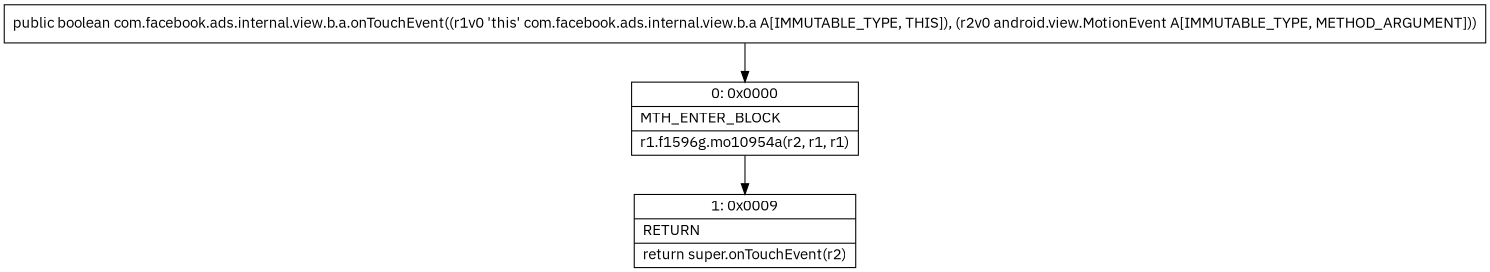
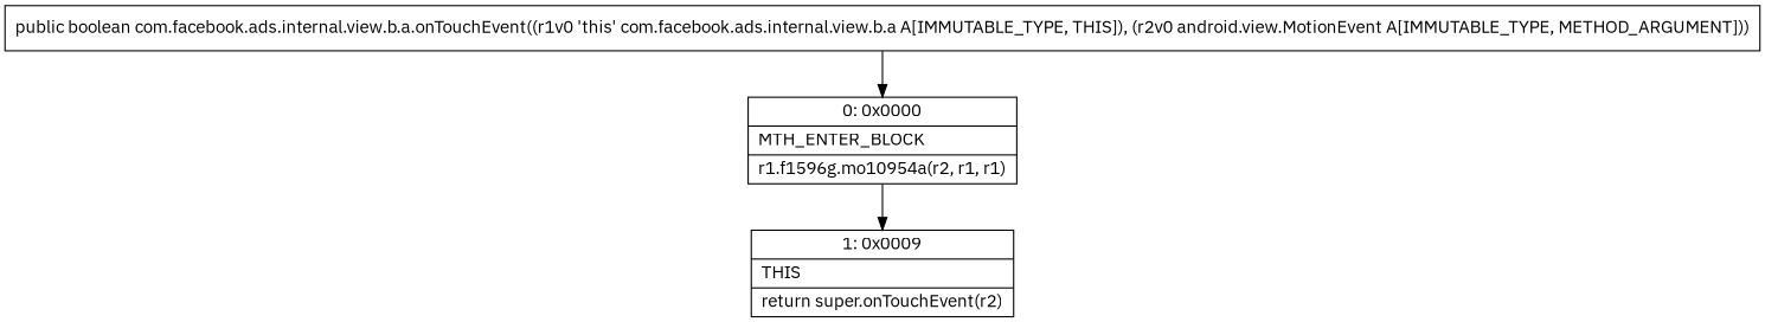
  digraph {
    fontname="IBM Plex Sans"
    node [shape=record fontname="IBM Plex Sans"]
    edge [fontname="IBM Plex Sans"]
    n1 [label="{0\:\ 0x0000|MTH_ENTER_BLOCK\l|r1.f1596g.mo10954a(r2, r1, r1)\l}"]
-   n2 [label="{1\:\ 0x0009|RETURN\l|return super.onTouchEvent(r2)\l}"]
+   n2 [label="{1\:\ 0x0009|THIS\l|return super.onTouchEvent(r2)\l}"]
    n3 [label="{public boolean com.facebook.ads.internal.view.b.a.onTouchEvent((r1v0 'this' com.facebook.ads.internal.view.b.a A[IMMUTABLE_TYPE, THIS]), (r2v0 android.view.MotionEvent A[IMMUTABLE_TYPE, METHOD_ARGUMENT])) }"]
    n1 -> n2
    n3 -> n1
  }
